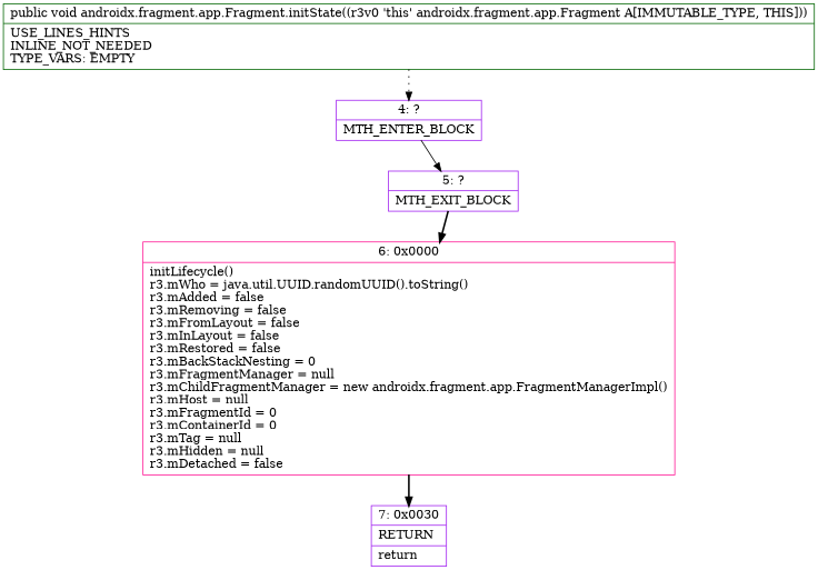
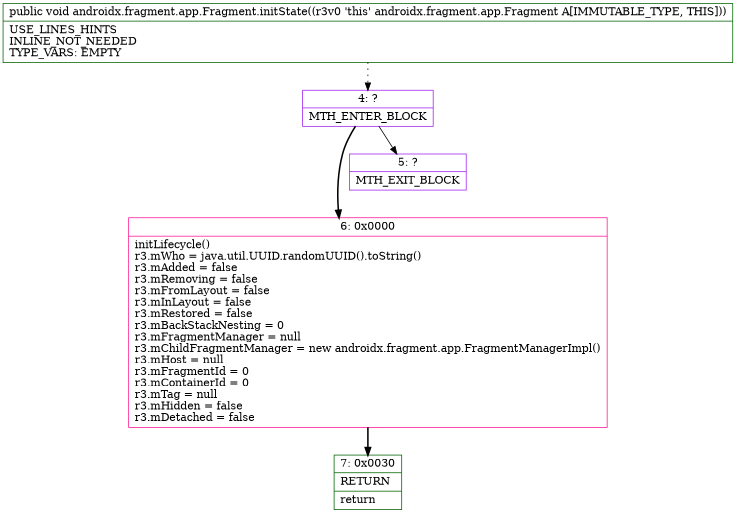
  digraph {
    node [color=purple shape=record]
    edge [style=bold]
    n1 [label="{4\:\ ?|MTH_ENTER_BLOCK\l}"]
-   n2 [color=deeppink label="{6\:\ 0x0000|initLifecycle()\lr3.mWho = java.util.UUID.randomUUID().toString()\lr3.mAdded = false\lr3.mRemoving = false\lr3.mFromLayout = false\lr3.mInLayout = false\lr3.mRestored = false\lr3.mBackStackNesting = 0\lr3.mFragmentManager = null\lr3.mChildFragmentManager = new androidx.fragment.app.FragmentManagerImpl()\lr3.mHost = null\lr3.mFragmentId = 0\lr3.mContainerId = 0\lr3.mTag = null\lr3.mHidden = null\lr3.mDetached = false\l}"]
+   n2 [color=deeppink label="{6\:\ 0x0000|initLifecycle()\lr3.mWho = java.util.UUID.randomUUID().toString()\lr3.mAdded = false\lr3.mRemoving = false\lr3.mFromLayout = false\lr3.mInLayout = false\lr3.mRestored = false\lr3.mBackStackNesting = 0\lr3.mFragmentManager = null\lr3.mChildFragmentManager = new androidx.fragment.app.FragmentManagerImpl()\lr3.mHost = null\lr3.mFragmentId = 0\lr3.mContainerId = 0\lr3.mTag = null\lr3.mHidden = false\lr3.mDetached = false\l}"]
    n3 [label="{5\:\ ?|MTH_EXIT_BLOCK\l}"]
-   n4 [label="{7\:\ 0x0030|RETURN\l|return\l}"]
+   n4 [color=darkgreen label="{7\:\ 0x0030|RETURN\l|return\l}"]
    n5 [color=darkgreen label="{public void androidx.fragment.app.Fragment.initState((r3v0 'this' androidx.fragment.app.Fragment A[IMMUTABLE_TYPE, THIS]))  | USE_LINES_HINTS\lINLINE_NOT_NEEDED\lTYPE_VARS: EMPTY\l}"]
-   n3 -> n2
+   n1 -> n2
    n1 -> n3 [style=solid]
    n2 -> n4
    n5 -> n1 [style=dotted]
  }
